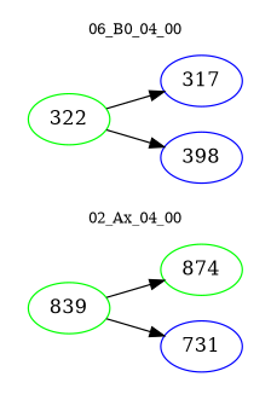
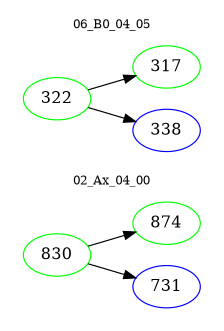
  digraph {
    rankdir=LR
    node [color=green]
    edge [color=black]
-   n1 [label=839]
+   n1 [label=830]
    n2 [color=blue label=731]
    n3 [label=874]
    n4 [label=322]
-   n5 [color=blue label=398]
-   n6 [color=blue label=317]
+   n5 [color=blue label=338]
+   n6 [label=317]
    subgraph cluster_1 {
      color=white
      fontsize=10
      label="02_Ax_04_00"
      n1
      n2
      n3
    }
    subgraph cluster_2 {
      color=white
      fontsize=10
-     label="06_B0_04_00"
+     label="06_B0_04_05"
      n4
      n5
      n6
    }
    n1 -> n2
    n1 -> n3
    n4 -> n5
    n4 -> n6
  }
